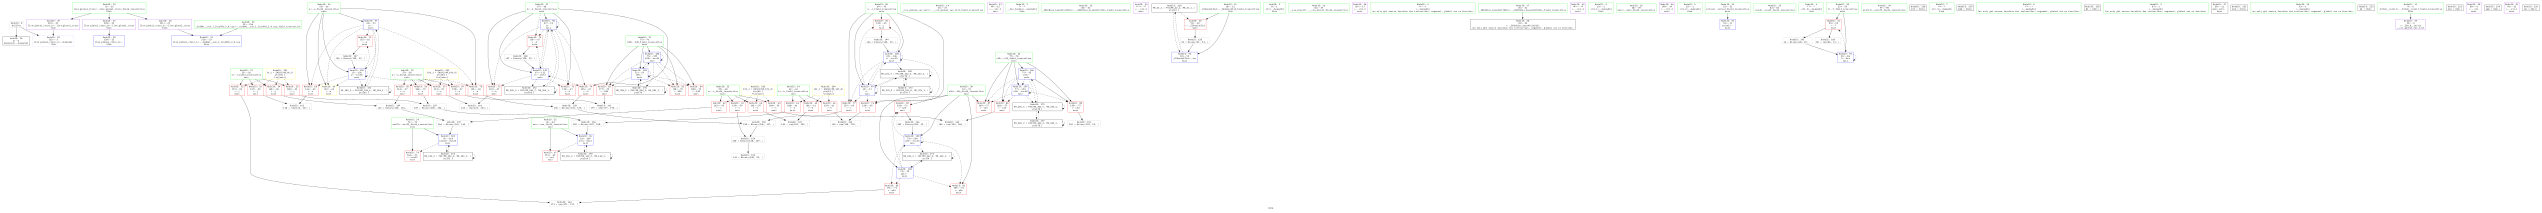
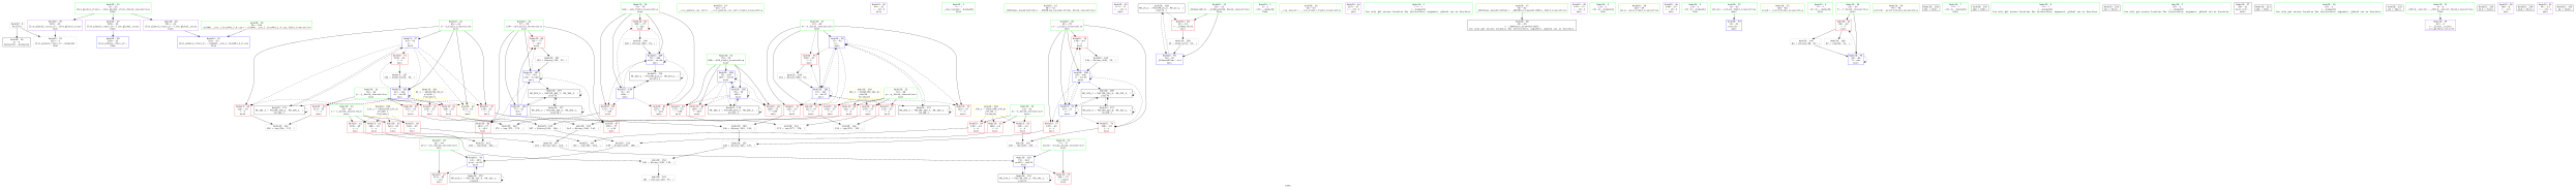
  digraph {
    fontname="IBM Plex Mono"
    label=SVFG
    node [color=red fontname="IBM Plex Mono" shape=record]
    edge [fontname="IBM Plex Mono" style=dashed]
    n1 [color=grey label="{NodeID: 0\nNullPtr}"]
    n2 [color=black label="{NodeID: 36\n2\<--3\ndummyVal\<--dummyVal\n}"]
    n3 [color=blue label="{NodeID: 92\n222\<--3\nllvm.global_ctors_2\<--dummyVal\nGlob }" style=dotted]
    n4 [color=blue label="{NodeID: 97\n65\<--93\na\<--\nmain\n}"]
    n5 [label="{NodeID: 68\n116\<--65\n\<--a\nmain\n}"]
    n6 [color=yellow label="{NodeID: 69\n132\<--65\n\<--a\nmain\n}"]
    n7 [label="{NodeID: 70\n134\<--65\n\<--a\nmain\n}"]
    n8 [label="{NodeID: 71\n155\<--65\n\<--a\nmain\n}"]
    n9 [color=blue label="{NodeID: 102\n65\<--156\na\<--inc20\nmain\n}"]
    n10 [color=black label="{NodeID: 171\nMR_18V_2 = PHI(MR_18V_6, MR_18V_1, )\npts\{66 \}\n}"]
    n11 [color=grey label="{NodeID: 162\n118 = cmp(116, 117, )\n}"]
    n12 [color=grey label="{NodeID: 150\n136 = Binary(134, 135, )\n}"]
    n13 [color=grey label="{NodeID: 157\n156 = Binary(155, 93, )\n}"]
    n14 [color=grey label="{NodeID: 152\n138 = Binary(136, 137, )\n}"]
    n15 [color=green label="{NodeID: 14\n26\<--27\n__cxx_global_var_init\<--__cxx_global_var_init_field_insensitive\n}"]
    n16 [color=green label="{NodeID: 28\n69\<--70\nc\<--c_field_insensitive\nmain\n}"]
    n17 [label="{NodeID: 76\n128\<--69\n\<--c\nmain\n}"]
    n18 [label="{NodeID: 77\n137\<--69\n\<--c\nmain\n}"]
    n19 [label="{NodeID: 78\n145\<--69\n\<--c\nmain\n}"]
    n20 [color=blue label="{NodeID: 99\n69\<--11\nc\<--\nmain\n}"]
    n21 [color=blue label="{NodeID: 100\n69\<--146\nc\<--inc15\nmain\n}"]
    n22 [color=grey label="{NodeID: 165\n130 = cmp(128, 129, )\n}"]
    n23 [color=grey label="{NodeID: 144\n146 = Binary(145, 93, )\n}"]
    n24 [color=black label="{NodeID: 189\nMR_22V_3 = PHI(MR_22V_4, MR_22V_2, )\npts\{70 \}\n}"]
    n25 [color=grey label="{NodeID: 154\n140 = Binary(138, 139, )\n}"]
    n26 [color=black label="{NodeID: 173\nMR_22V_2 = PHI(MR_22V_8, MR_22V_1, )\npts\{70 \}\n}"]
    n27 [color=purple label="{NodeID: 42\n99\<--15\n\<--.str.2\nmain\n}"]
    n28 [label="{NodeID: 56\n106\<--57\n\<--p\nmain\n}"]
    n29 [color=grey label="{NodeID: 159\n107 = Binary(105, 106, )\n}"]
    n30 [color=grey label="{NodeID: 156\n109 = Binary(107, 108, )\n}"]
    n31 [color=blue label="{NodeID: 96\n63\<--109\nans\<--mul3\nmain\n}"]
    n32 [color=grey label="{NodeID: 153\n141 = Binary(140, 93, )\n}"]
    n33 [color=grey label="{NodeID: 167\n103 = cmp(101, 102, )\n}"]
    n34 [label="{NodeID: 84\n188\<--75\n\<--b30\nmain\n}"]
    n35 [color=green label="{NodeID: 1\n7\<--1\n__dso_handle\<--dummyObj\nGlob }"]
    n36 [color=blue label="{NodeID: 98\n67\<--93\nb\<--\nmain\n}"]
    n37 [label="{NodeID: 72\n122\<--67\n\<--b\nmain\n}"]
    n38 [label="{NodeID: 73\n133\<--67\n\<--b\nmain\n}"]
    n39 [label="{NodeID: 74\n135\<--67\n\<--b\nmain\n}"]
    n40 [label="{NodeID: 75\n150\<--67\n\<--b\nmain\n}"]
    n41 [color=blue label="{NodeID: 101\n67\<--151\nb\<--inc17\nmain\n}"]
    n42 [color=black label="{NodeID: 172\nMR_20V_2 = PHI(MR_20V_7, MR_20V_1, )\npts\{68 \}\n}"]
    n43 [color=grey label="{NodeID: 166\n124 = cmp(122, 123, )\n}"]
    n44 [color=grey label="{NodeID: 148\n151 = Binary(150, 93, )\n}"]
    n45 [color=green label="{NodeID: 15\n30\<--31\n_ZNSt8ios_base4InitC1Ev\<--_ZNSt8ios_base4InitC1Ev_field_insensitive\n}"]
    n46 [color=green label="{NodeID: 29\n71\<--72\nans22\<--ans22_field_insensitive\nmain\n}"]
    n47 [label="{NodeID: 79\n166\<--71\n\<--ans22\nmain\n}"]
    n48 [color=blue label="{NodeID: 103\n71\<--164\nans22\<--mul24\nmain\n}"]
    n49 [color=black label="{NodeID: 174\nMR_24V_2 = PHI(MR_24V_3, MR_24V_1, )\npts\{72 \}\n}"]
    n50 [color=purple label="{NodeID: 43\n112\<--17\n\<--.str.3\nmain\n}"]
    n51 [label="{NodeID: 57\n123\<--57\n\<--p\nmain\n}"]
    n52 [color=black label="{NodeID: 168\nMR_2V_2 = PHI(MR_2V_3, MR_2V_1, )\npts\{12 \}\n}"]
    n53 [label="{NodeID: 50\n91\<--10\n\<--_ZZ4mainE2id\nmain\n}"]
    n54 [color=blue label="{NodeID: 95\n10\<--92\n_ZZ4mainE2id\<--inc\nmain\n}"]
    n55 [color=grey label="{NodeID: 158\n92 = Binary(91, 93, )\n}"]
    n56 [label="{NodeID: 85\n198\<--75\n\<--b30\nmain\n}"]
    n57 [color=blue label="{NodeID: 108\n75\<--199\nb30\<--inc43\nmain\n}"]
    n58 [label="{NodeID: 83\n177\<--75\n\<--b30\nmain\n}"]
    n59 [color=blue label="{NodeID: 105\n75\<--93\nb30\<--\nmain\n}"]
    n60 [color=black label="{NodeID: 176\nMR_28V_2 = PHI(MR_28V_3, MR_28V_1, )\npts\{76 \}\n}"]
    n61 [color=green label="{NodeID: 2\n8\<--1\n.str\<--dummyObj\nGlob }"]
    n62 [color=green label="{NodeID: 16\n36\<--37\n__cxa_atexit\<--__cxa_atexit_field_insensitive\n}"]
    n63 [color=green label="{NodeID: 30\n73\<--74\na26\<--a26_field_insensitive\nmain\n}"]
    n64 [label="{NodeID: 80\n171\<--73\n\<--a26\nmain\n}"]
    n65 [label="{NodeID: 81\n187\<--73\n\<--a26\nmain\n}"]
    n66 [label="{NodeID: 82\n203\<--73\n\<--a26\nmain\n}"]
    n67 [color=blue label="{NodeID: 104\n73\<--93\na26\<--\nmain\n}"]
    n68 [color=blue label="{NodeID: 109\n73\<--204\na26\<--inc46\nmain\n}"]
    n69 [color=grey label="{NodeID: 164\n173 = cmp(171, 172, )\n}"]
    n70 [color=grey label="{NodeID: 146\n204 = Binary(203, 93, )\n}"]
    n71 [color=black label="{NodeID: 175\nMR_26V_2 = PHI(MR_26V_3, MR_26V_1, )\npts\{74 \}\n}"]
    n72 [color=purple label="{NodeID: 44\n167\<--17\n\<--.str.3\nmain\n}"]
    n73 [label="{NodeID: 58\n161\<--57\n\<--p\nmain\n}"]
    n74 [color=grey label="{NodeID: 149\n162 = Binary(160, 161, )\n}"]
    n75 [color=grey label="{NodeID: 147\n164 = Binary(162, 163, )\n}"]
    n76 [color=grey label="{NodeID: 161\n179 = cmp(177, 178, )\n}"]
    n77 [label="{NodeID: 86\n183\<--77\n\<--c34\nmain\n}"]
    n78 [color=grey label="{NodeID: 163\n185 = cmp(183, 184, )\n}"]
    n79 [color=green label="{NodeID: 3\n11\<--1\n\<--dummyObj\nCan only get source location for instruction, argument, global var or function.}"]
    n80 [color=green label="{NodeID: 17\n35\<--41\n_ZNSt8ios_base4InitD1Ev\<--_ZNSt8ios_base4InitD1Ev_field_insensitive\n}"]
    n81 [color=black label="{NodeID: 38\n34\<--35\n\<--_ZNSt8ios_base4InitD1Ev\nCan only get source location for instruction, argument, global var or function.}"]
    n82 [color=green label="{NodeID: 31\n75\<--76\nb30\<--b30_field_insensitive\nmain\n}"]
    n83 [color=purple label="{NodeID: 45\n142\<--19\n\<--.str.4\nmain\n}"]
    n84 [label="{NodeID: 59\n178\<--57\n\<--p\nmain\n}"]
    n85 [color=black label="{NodeID: 170\nMR_16V_2 = PHI(MR_16V_4, MR_16V_1, )\npts\{64 \}\n}"]
    n86 [label="{NodeID: 67\n111\<--63\n\<--ans\nmain\n}"]
    n87 [label="{NodeID: 87\n189\<--77\n\<--c34\nmain\n}"]
    n88 [color=green label="{NodeID: 4\n13\<--1\n.str.1\<--dummyObj\nGlob }"]
    n89 [color=green label="{NodeID: 18\n48\<--49\nmain\<--main_field_insensitive\n}"]
    n90 [color=green label="{NodeID: 32\n77\<--78\nc34\<--c34_field_insensitive\nmain\n}"]
    n91 [label="{NodeID: 88\n193\<--77\n\<--c34\nmain\n}"]
    n92 [color=blue label="{NodeID: 106\n77\<--93\nc34\<--\nmain\n}"]
    n93 [color=blue label="{NodeID: 107\n77\<--194\nc34\<--inc40\nmain\n}"]
    n94 [color=grey label="{NodeID: 151\n194 = Binary(193, 93, )\n}"]
    n95 [color=black label="{NodeID: 179\nMR_30V_5 = PHI(MR_30V_7, MR_30V_4, )\npts\{78 \}\n}"]
    n96 [color=black label="{NodeID: 177\nMR_30V_2 = PHI(MR_30V_3, MR_30V_1, )\npts\{78 \}\n}"]
    n97 [color=purple label="{NodeID: 46\n190\<--19\n\<--.str.4\nmain\n}"]
    n98 [label="{NodeID: 60\n102\<--59\n\<--s\nmain\n}"]
    n99 [color=green label="{NodeID: 5\n15\<--1\n.str.2\<--dummyObj\nGlob }"]
    n100 [color=green label="{NodeID: 19\n51\<--52\nretval\<--retval_field_insensitive\nmain\n}"]
    n101 [color=blue label="{NodeID: 93\n51\<--11\nretval\<--\nmain\n}"]
    n102 [color=green label="{NodeID: 33\n82\<--83\nscanf\<--scanf_field_insensitive\n}"]
    n103 [color=purple label="{NodeID: 47\n220\<--21\nllvm.global_ctors_0\<--llvm.global_ctors\nGlob }"]
    n104 [color=blue label="{NodeID: 90\n220\<--22\nllvm.global_ctors_0\<--\nGlob }"]
    n105 [label="{NodeID: 61\n139\<--59\n\<--s\nmain\n}"]
    n106 [color=green label="{NodeID: 6\n17\<--1\n.str.3\<--dummyObj\nGlob }"]
    n107 [color=green label="{NodeID: 20\n53\<--54\nT\<--T_field_insensitive\nmain\n}"]
    n108 [label="{NodeID: 51\n85\<--53\n\<--T\nmain\n}"]
    n109 [color=blue label="{NodeID: 94\n53\<--86\nT\<--dec\nmain\n}"]
    n110 [color=grey label="{NodeID: 145\n86 = Binary(85, 87, )\n}"]
    n111 [color=grey label="{NodeID: 160\n89 = cmp(85, 11, )\n}"]
    n112 [color=green label="{NodeID: 34\n97\<--98\nprintf\<--printf_field_insensitive\n}"]
    n113 [color=purple label="{NodeID: 48\n221\<--21\nllvm.global_ctors_1\<--llvm.global_ctors\nGlob }"]
    n114 [color=blue label="{NodeID: 91\n221\<--23\nllvm.global_ctors_1\<--_GLOBAL__sub_I_liuq901_2_0.cpp\nGlob }"]
    n115 [color=black label="{NodeID: 228\n191 = PHI()\n}"]
    n116 [label="{NodeID: 62\n163\<--59\n\<--s\nmain\n}"]
    n117 [color=green label="{NodeID: 7\n19\<--1\n.str.4\<--dummyObj\nGlob }"]
    n118 [color=green label="{NodeID: 21\n55\<--56\nj\<--j_field_insensitive\nmain\n}"]
    n119 [label="{NodeID: 52\n105\<--55\n\<--j\nmain\n}"]
    n120 [label="{NodeID: 53\n117\<--55\n\<--j\nmain\n}"]
    n121 [label="{NodeID: 54\n160\<--55\n\<--j\nmain\n}"]
    n122 [label="{NodeID: 55\n172\<--55\n\<--j\nmain\n}"]
    n123 [color=yellow label="{NodeID: 201\n8V_1 = ENCHI(MR_8V_0)\npts\{56 \}\nFun[main]}" style=double]
    n124 [color=green label="{NodeID: 35\n23\<--216\n_GLOBAL__sub_I_liuq901_2_0.cpp\<--_GLOBAL__sub_I_liuq901_2_0.cpp_field_insensitive\n}"]
    n125 [color=purple label="{NodeID: 49\n222\<--21\nllvm.global_ctors_2\<--llvm.global_ctors\nGlob }"]
    n126 [color=black label="{NodeID: 229\n100 = PHI()\n}"]
    n127 [label="{NodeID: 63\n184\<--59\n\<--s\nmain\n}"]
    n128 [color=green label="{NodeID: 8\n22\<--1\n\<--dummyObj\nCan only get source location for instruction, argument, global var or function.}"]
    n129 [color=green label="{NodeID: 22\n57\<--58\np\<--p_field_insensitive\nmain\n}"]
    n130 [color=yellow label="{NodeID: 202\n10V_1 = ENCHI(MR_10V_0)\npts\{58 \}\nFun[main]}" style=double]
    n131 [color=black label="{NodeID: 230\n81 = PHI()\n}"]
    n132 [label="{NodeID: 64\n101\<--61\n\<--k\nmain\n}"]
    n133 [color=green label="{NodeID: 9\n87\<--1\n\<--dummyObj\nCan only get source location for instruction, argument, global var or function.}"]
    n134 [color=green label="{NodeID: 23\n59\<--60\ns\<--s_field_insensitive\nmain\n}"]
    n135 [color=yellow label="{NodeID: 203\n12V_1 = ENCHI(MR_12V_0)\npts\{60 \}\nFun[main]}" style=double]
    n136 [color=black label="{NodeID: 37\n50\<--11\nmain_ret\<--\nmain\n}"]
    n137 [color=black label="{NodeID: 231\n143 = PHI()\n}"]
    n138 [label="{NodeID: 65\n108\<--61\n\<--k\nmain\n}"]
    n139 [color=green label="{NodeID: 10\n93\<--1\n\<--dummyObj\nCan only get source location for instruction, argument, global var or function.}"]
    n140 [color=green label="{NodeID: 24\n61\<--62\nk\<--k_field_insensitive\nmain\n}"]
    n141 [label="{NodeID: 66\n129\<--61\n\<--k\nmain\n}"]
    n142 [color=yellow label="{NodeID: 204\n14V_1 = ENCHI(MR_14V_0)\npts\{62 \}\nFun[main]}" style=double]
    n143 [color=black label="{NodeID: 232\n33 = PHI()\n}"]
    n144 [color=green label="{NodeID: 11\n4\<--6\n_ZStL8__ioinit\<--_ZStL8__ioinit_field_insensitive\nGlob }"]
    n145 [color=purple label="{NodeID: 39\n32\<--4\n\<--_ZStL8__ioinit\n__cxx_global_var_init\n}"]
    n146 [color=green label="{NodeID: 25\n63\<--64\nans\<--ans_field_insensitive\nmain\n}"]
    n147 [color=black label="{NodeID: 233\n113 = PHI()\n}"]
    n148 [color=green label="{NodeID: 12\n10\<--12\n_ZZ4mainE2id\<--_ZZ4mainE2id_field_insensitive\nGlob }"]
    n149 [color=green label="{NodeID: 26\n65\<--66\na\<--a_field_insensitive\nmain\n}"]
    n150 [color=purple label="{NodeID: 40\n80\<--8\n\<--.str\nmain\n}"]
    n151 [color=black label="{NodeID: 234\n168 = PHI()\n}"]
    n152 [color=green label="{NodeID: 13\n21\<--25\nllvm.global_ctors\<--llvm.global_ctors_field_insensitive\nGlob }"]
    n153 [color=green label="{NodeID: 27\n67\<--68\nb\<--b_field_insensitive\nmain\n}"]
    n154 [color=purple label="{NodeID: 41\n95\<--13\n\<--.str.1\nmain\n}"]
    n155 [color=black label="{NodeID: 235\n96 = PHI()\n}"]
    n1 -> n2 [style=solid]
    n1 -> n3 [style=solid]
    n4 -> n5
    n4 -> n6
    n4 -> n7
    n4 -> n8
    n4 -> n9
    n4 -> n10
    n5 -> n11 [style=solid]
    n7 -> n12 [style=solid]
    n8 -> n13 [style=solid]
    n9 -> n5
    n9 -> n6
    n9 -> n7
    n9 -> n8
    n9 -> n9
    n9 -> n10
    n10 -> n4
    n10 -> n10
    n12 -> n14 [style=solid]
    n13 -> n9 [style=solid]
    n14 -> n25 [style=solid]
    n16 -> n17 [style=solid]
    n16 -> n18 [style=solid]
    n16 -> n19 [style=solid]
    n16 -> n20 [style=solid]
    n16 -> n21 [style=solid]
    n17 -> n22 [style=solid]
    n18 -> n14 [style=solid]
    n19 -> n23 [style=solid]
    n20 -> n17
    n20 -> n18
    n20 -> n19
    n20 -> n20
    n20 -> n21
    n20 -> n24
    n21 -> n17
    n21 -> n18
    n21 -> n19
    n21 -> n20
    n21 -> n21
    n21 -> n24
    n23 -> n21 [style=solid]
    n24 -> n20
    n24 -> n24
    n24 -> n26
    n25 -> n32 [style=solid]
    n26 -> n24
    n26 -> n26
    n28 -> n29 [style=solid]
    n29 -> n30 [style=solid]
    n30 -> n31 [style=solid]
    n31 -> n85
    n31 -> n86
    n36 -> n36
    n36 -> n37
    n36 -> n38
    n36 -> n39
    n36 -> n40
    n36 -> n41
    n36 -> n42
    n37 -> n43 [style=solid]
    n39 -> n12 [style=solid]
    n40 -> n44 [style=solid]
    n41 -> n36
    n41 -> n37
    n41 -> n38
    n41 -> n39
    n41 -> n40
    n41 -> n41
    n41 -> n42
    n42 -> n36
    n42 -> n42
    n44 -> n41 [style=solid]
    n46 -> n47 [style=solid]
    n46 -> n48 [style=solid]
    n48 -> n47
    n48 -> n49
    n49 -> n48
    n49 -> n49
    n51 -> n43 [style=solid]
    n52 -> n53
    n52 -> n54
    n53 -> n55 [style=solid]
    n54 -> n52
    n55 -> n54 [style=solid]
    n57 -> n34
    n57 -> n56
    n57 -> n57
    n57 -> n58
    n57 -> n59
    n57 -> n60
    n58 -> n76 [style=solid]
    n59 -> n34
    n59 -> n56
    n59 -> n57
    n59 -> n58
    n59 -> n59
    n59 -> n60
    n60 -> n59
    n60 -> n60
-   n63 -> n87 [style=solid]
+   n63 -> n64 [style=solid]
    n63 -> n65 [style=solid]
    n63 -> n66 [style=solid]
    n63 -> n67 [style=solid]
    n63 -> n68 [style=solid]
    n64 -> n69 [style=solid]
    n66 -> n70 [style=solid]
    n67 -> n64
    n67 -> n65
    n67 -> n66
    n67 -> n68
    n67 -> n71
    n68 -> n64
    n68 -> n65
    n68 -> n66
    n68 -> n68
    n68 -> n71
    n70 -> n68 [style=solid]
    n71 -> n67
    n71 -> n71
    n73 -> n74 [style=solid]
    n74 -> n75 [style=solid]
    n75 -> n48 [style=solid]
    n77 -> n78 [style=solid]
    n80 -> n81 [style=solid]
    n82 -> n34 [style=solid]
    n82 -> n56 [style=solid]
    n82 -> n57 [style=solid]
    n82 -> n58 [style=solid]
    n82 -> n59 [style=solid]
    n84 -> n76 [style=solid]
    n85 -> n31
    n85 -> n85
    n90 -> n77 [style=solid]
    n90 -> n87 [style=solid]
    n90 -> n91 [style=solid]
    n90 -> n92 [style=solid]
    n90 -> n93 [style=solid]
    n91 -> n94 [style=solid]
    n92 -> n77
    n92 -> n87
    n92 -> n91 [style=solid]
    n92 -> n93
    n92 -> n95
    n93 -> n77
    n93 -> n87
    n93 -> n91
    n93 -> n93
    n93 -> n95
+   n94 -> n93 [style=solid]
    n95 -> n92
    n95 -> n95
    n95 -> n96
    n96 -> n95
    n96 -> n96
    n98 -> n33 [style=solid]
    n100 -> n101 [style=solid]
    n103 -> n104 [style=solid]
    n105 -> n25 [style=solid]
    n107 -> n108 [style=solid]
    n107 -> n109 [style=solid]
    n108 -> n110 [style=solid]
    n108 -> n111 [style=solid]
    n109 -> n108
    n109 -> n109
    n110 -> n109 [style=solid]
    n113 -> n114 [style=solid]
    n116 -> n75 [style=solid]
    n118 -> n119 [style=solid]
    n118 -> n120 [style=solid]
    n118 -> n121 [style=solid]
    n118 -> n122 [style=solid]
    n119 -> n29 [style=solid]
    n120 -> n11 [style=solid]
    n121 -> n74 [style=solid]
    n122 -> n69 [style=solid]
    n123 -> n119
    n123 -> n120
    n123 -> n121
    n123 -> n122
    n124 -> n114 [style=solid]
    n125 -> n3 [style=solid]
    n127 -> n78 [style=solid]
    n129 -> n28 [style=solid]
    n129 -> n51 [style=solid]
    n129 -> n73 [style=solid]
    n129 -> n84 [style=solid]
    n130 -> n28
    n130 -> n51
    n130 -> n73
    n130 -> n84
    n132 -> n33 [style=solid]
    n134 -> n98 [style=solid]
    n134 -> n105 [style=solid]
    n134 -> n116 [style=solid]
    n134 -> n127 [style=solid]
    n135 -> n98
    n135 -> n105
    n135 -> n116
    n135 -> n127
    n138 -> n30 [style=solid]
    n140 -> n132 [style=solid]
    n140 -> n138 [style=solid]
    n140 -> n141 [style=solid]
    n141 -> n22 [style=solid]
    n142 -> n132
    n142 -> n138
    n142 -> n141
    n144 -> n145 [style=solid]
    n146 -> n31 [style=solid]
    n146 -> n86 [style=solid]
    n148 -> n53 [style=solid]
    n148 -> n54 [style=solid]
    n149 -> n4 [style=solid]
    n149 -> n5 [style=solid]
    n149 -> n6 [style=solid]
    n149 -> n7 [style=solid]
    n149 -> n9 [style=solid]
    n152 -> n103 [style=solid]
    n152 -> n113 [style=solid]
    n152 -> n125 [style=solid]
    n153 -> n36 [style=solid]
    n153 -> n37 [style=solid]
    n153 -> n38 [style=solid]
    n153 -> n39 [style=solid]
    n153 -> n40
    n153 -> n41 [style=solid]
  }
